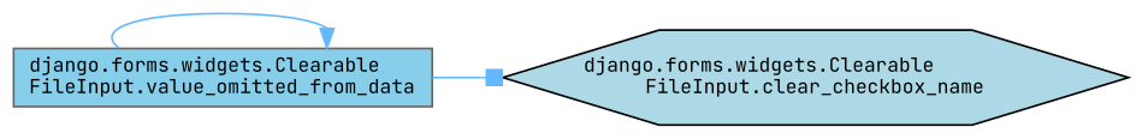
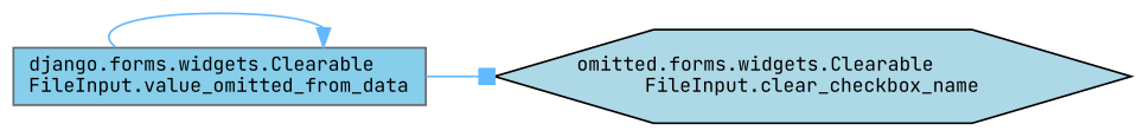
  digraph {
    rankdir=LR
    fontname="JetBrains Mono"
    node [fontname="JetBrains Mono" fontsize=10 style=filled]
    edge [color=steelblue1 fontname="JetBrains Mono" fontsize=10 labelfontname=Helvetica labelfontsize=10 style=solid]
    n1 [color=gray40 fillcolor=skyblue fontcolor=black height=0.2 label="django.forms.widgets.Clearable\lFileInput.value_omitted_from_data" shape=box width=0.4]
-   n2 [color=black fillcolor=lightblue height=0.2 label="django.forms.widgets.Clearable\lFileInput.clear_checkbox_name" shape=hexagon width=0.4]
+   n2 [color=black fillcolor=lightblue height=0.2 label="omitted.forms.widgets.Clearable\lFileInput.clear_checkbox_name" shape=hexagon width=0.4]
    n1 -> n1 [arrowhead=normal]
    n1 -> n2 [arrowhead=box]
  }
